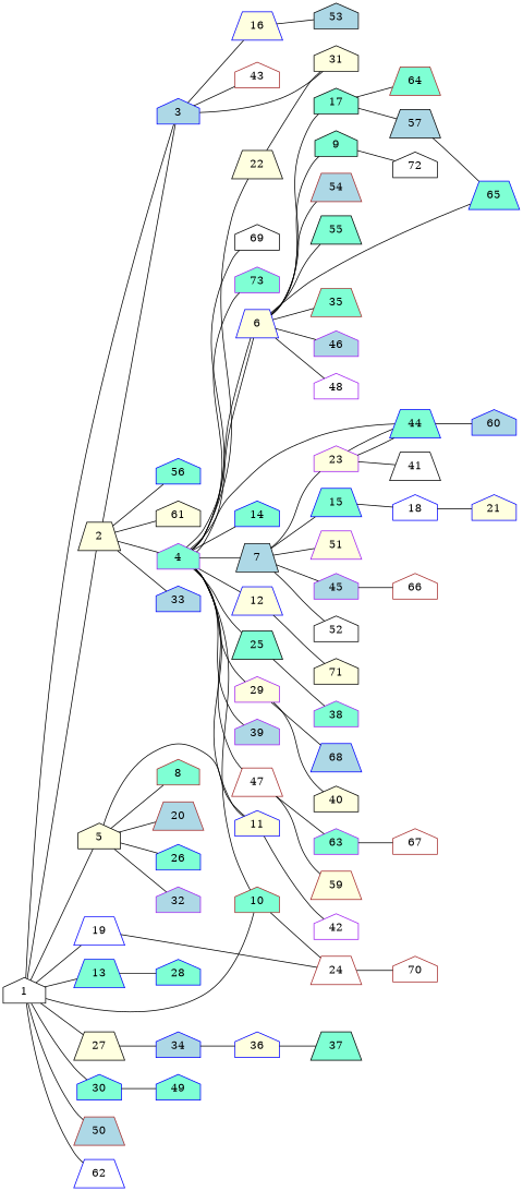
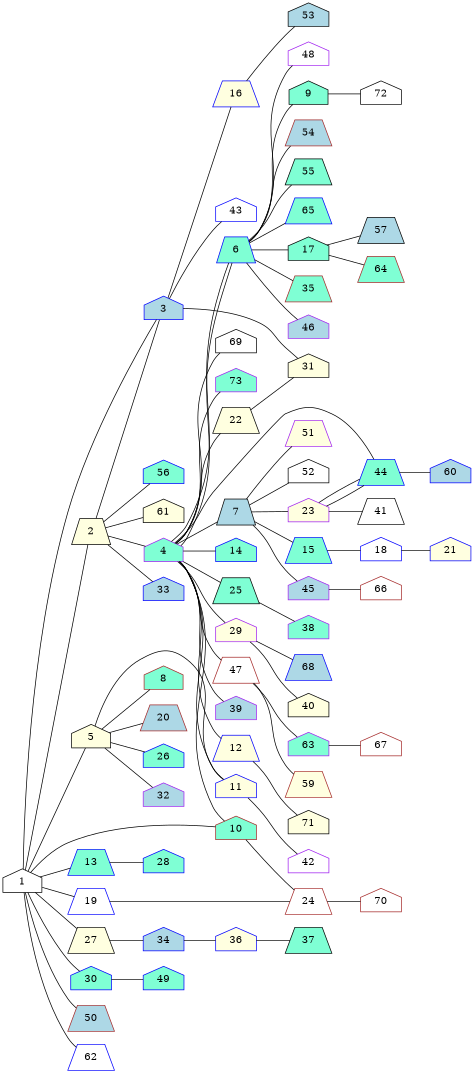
  graph {
    rankdir=LR
    node [color=blue fillcolor=aquamarine shape=house style=filled]
    1 [color=black fillcolor=white]
    2 [color=black fillcolor=lightyellow shape=trapezium]
    3 [fillcolor=lightblue]
    5 [color=black fillcolor=lightyellow]
    10 [color=brown]
    13 [shape=trapezium]
    19 [fillcolor=white shape=trapezium]
    27 [color=black fillcolor=lightyellow shape=trapezium]
    30
    50 [color=brown fillcolor=lightblue shape=trapezium]
    62 [fillcolor=white shape=trapezium]
    4 [color=purple]
    33 [fillcolor=lightblue]
    56
    61 [color=black fillcolor=lightyellow]
    16 [fillcolor=lightyellow shape=trapezium]
    31 [color=black fillcolor=lightyellow]
-   43 [color=brown fillcolor=white]
+   43 [fillcolor=white]
    11 [fillcolor=lightyellow]
    8 [color=brown]
    20 [color=brown fillcolor=lightblue shape=trapezium]
    26
    32 [color=purple fillcolor=lightblue]
    24 [color=brown fillcolor=white shape=trapezium]
    28
    34 [fillcolor=lightblue]
    49
-   6 [fillcolor=lightyellow shape=trapezium]
+   6 [shape=trapezium]
    7 [color=black fillcolor=lightblue shape=trapezium]
    12 [fillcolor=lightyellow shape=trapezium]
    14
    22 [color=black fillcolor=lightyellow shape=trapezium]
    25 [color=black shape=trapezium]
    29 [color=purple fillcolor=lightyellow]
    39 [color=purple fillcolor=lightblue]
    44 [shape=trapezium]
    47 [color=brown fillcolor=white shape=trapezium]
    69 [color=black fillcolor=white]
    73 [color=purple]
    53 [color=black fillcolor=lightblue]
    9 [color=black]
    17 [color=black]
    35 [color=brown shape=trapezium]
    46 [color=purple fillcolor=lightblue]
    48 [color=purple fillcolor=white]
    54 [color=brown fillcolor=lightblue shape=trapezium]
    55 [color=black shape=trapezium]
    65 [shape=trapezium]
    15 [shape=trapezium]
    23 [color=purple fillcolor=lightyellow]
    45 [color=purple fillcolor=lightblue]
    51 [color=purple fillcolor=lightyellow shape=trapezium]
    52 [color=black fillcolor=white]
    42 [color=purple fillcolor=white]
    71 [color=black fillcolor=lightyellow]
    38 [color=purple]
    40 [color=black fillcolor=lightyellow]
    68 [fillcolor=lightblue shape=trapezium]
    60 [fillcolor=lightblue]
    59 [color=brown fillcolor=lightyellow shape=trapezium]
    63 [color=purple]
    72 [color=black fillcolor=white]
    57 [color=black fillcolor=lightblue shape=trapezium]
    64 [color=brown shape=trapezium]
    18 [fillcolor=white]
    41 [color=black fillcolor=white shape=trapezium]
    66 [color=brown fillcolor=white]
    70 [color=brown fillcolor=white]
    21 [fillcolor=lightyellow]
    36 [fillcolor=lightyellow]
    37 [color=black shape=trapezium]
    67 [color=brown fillcolor=white]
    1 -- 2
    1 -- 3
    1 -- 5
    1 -- 10
    1 -- 13
    1 -- 19
    1 -- 27
    1 -- 30
    1 -- 50
    1 -- 62
    2 -- 3
    2 -- 4
    2 -- 33
    2 -- 56
    2 -- 61
    3 -- 16
    3 -- 31
    3 -- 43
    5 -- 11
    5 -- 8
    5 -- 20
    5 -- 26
    5 -- 32
    10 -- 24
    13 -- 28
    19 -- 24
    27 -- 34
    30 -- 49
    4 -- 10
    4 -- 11
    4 -- 6
    4 -- 6
    4 -- 7
    4 -- 12
    4 -- 14
    4 -- 22
    4 -- 25
    4 -- 29
    4 -- 39
    4 -- 44
    4 -- 47
    4 -- 69
    4 -- 73
    16 -- 53
    11 -- 42
    24 -- 70
    34 -- 36
    6 -- 9
    6 -- 17
    6 -- 35
    6 -- 46
    6 -- 48
    6 -- 54
    6 -- 55
    6 -- 65
    7 -- 15
    7 -- 23
    7 -- 45
    7 -- 51
    7 -- 52
    12 -- 71
    22 -- 31
    25 -- 38
    29 -- 40
    29 -- 68
    44 -- 60
    47 -- 59
    47 -- 63
    9 -- 72
    17 -- 57
    17 -- 64
    15 -- 18
    23 -- 44
    23 -- 44
    23 -- 41
    45 -- 66
    63 -- 67
-   57 -- 65
    18 -- 21
    36 -- 37
  }
